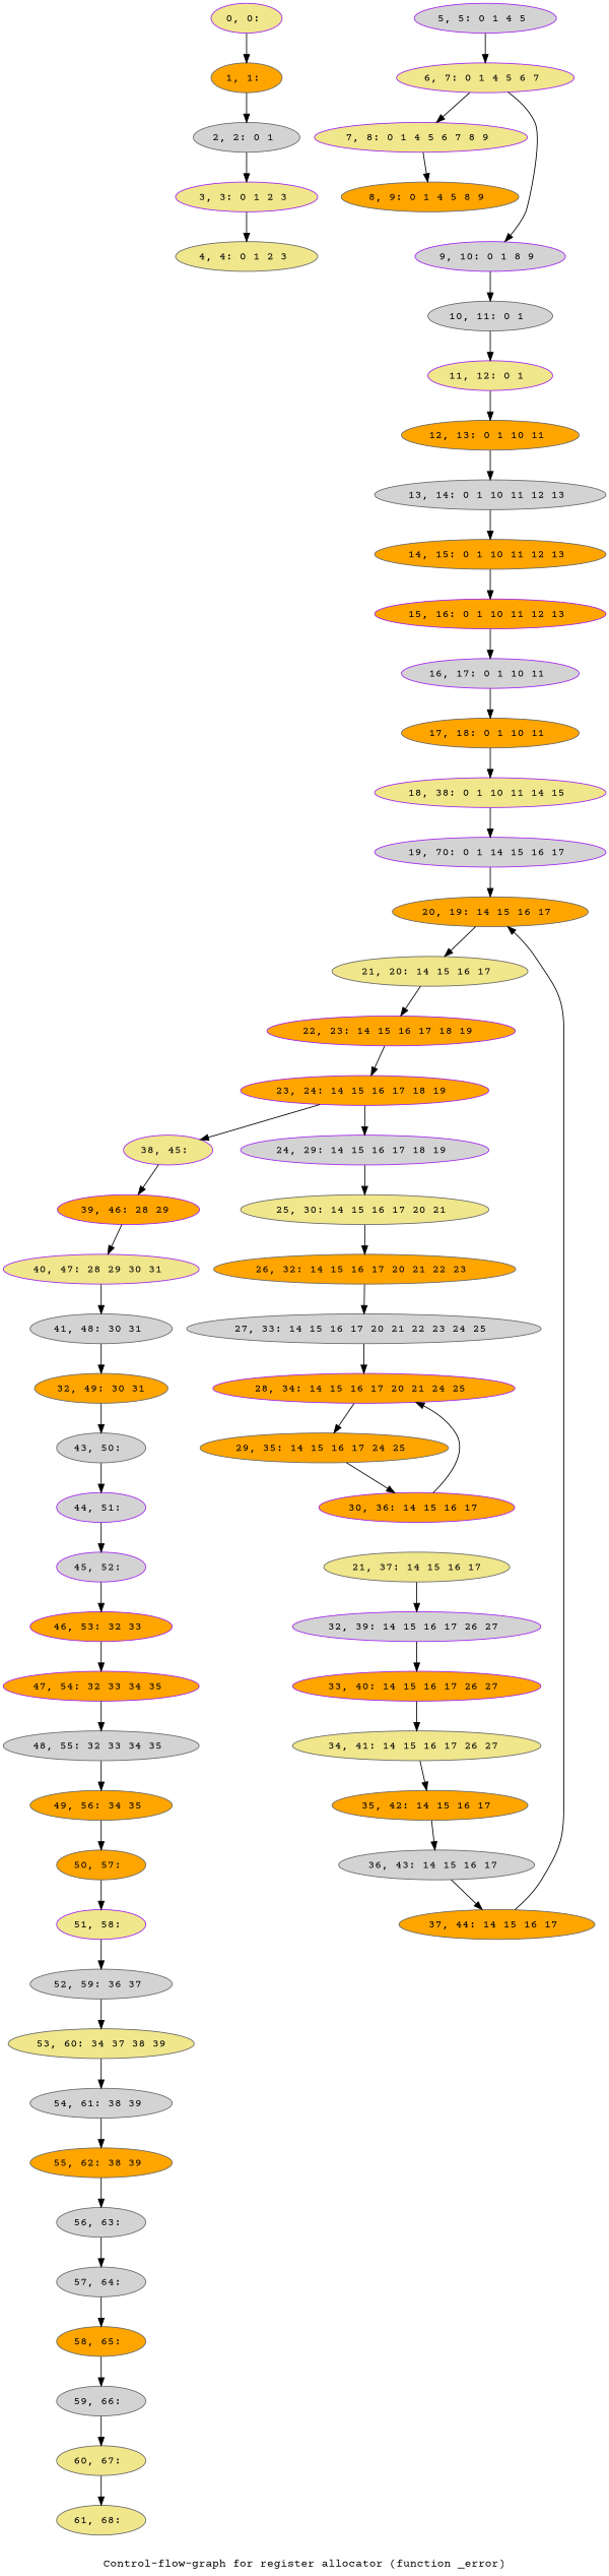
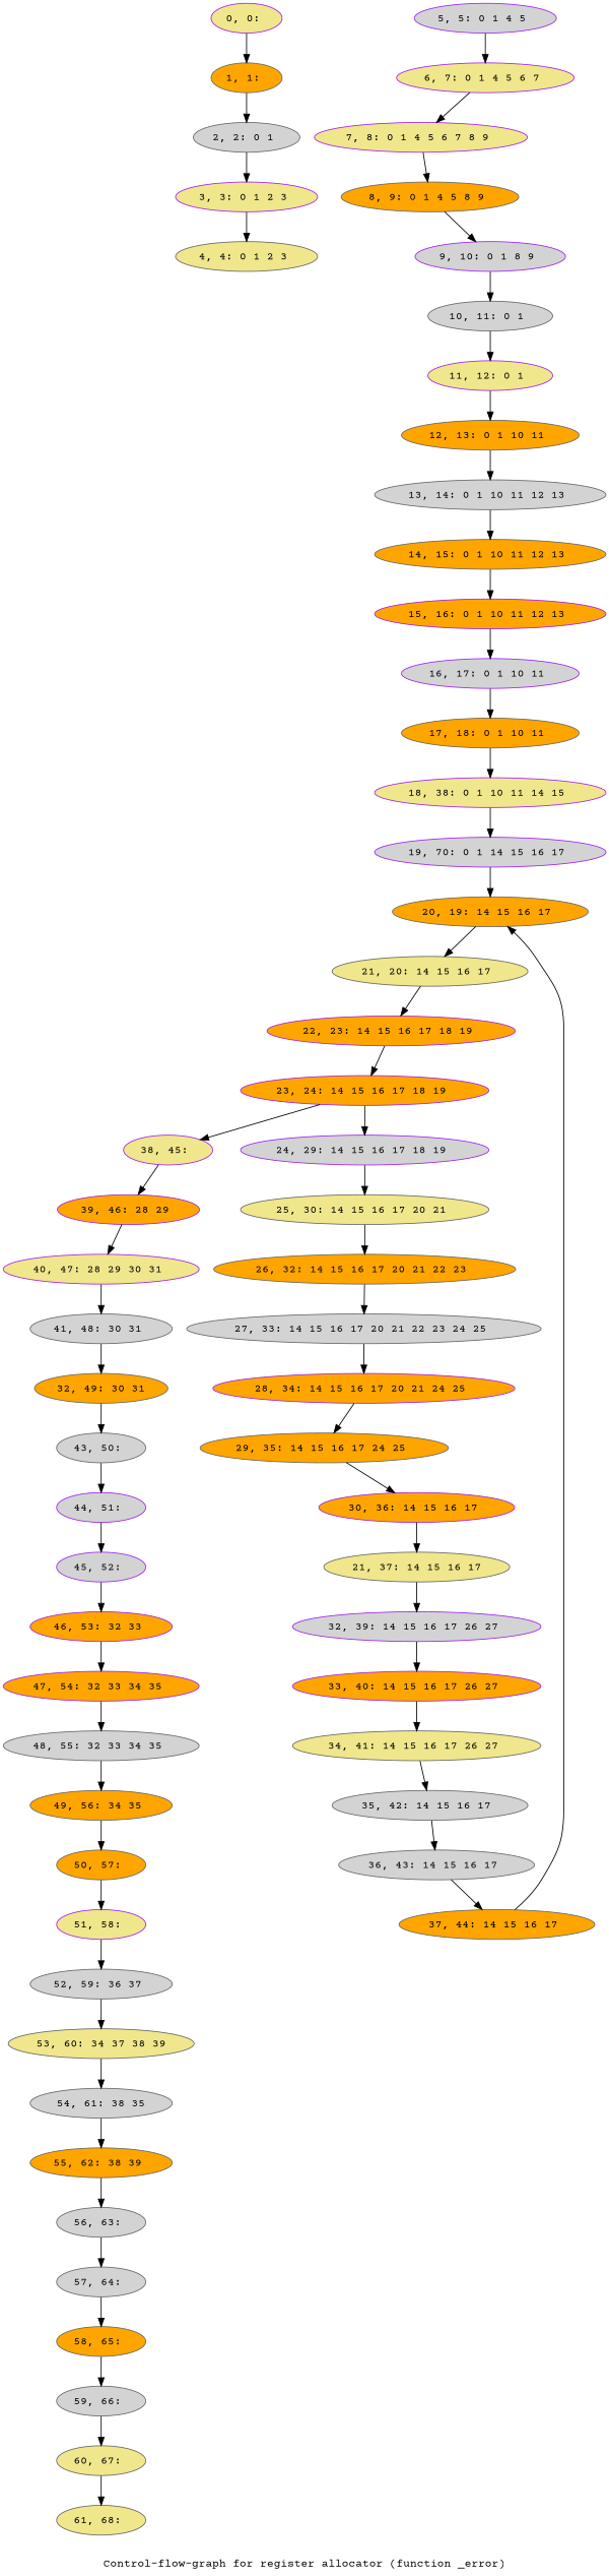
  digraph {
    fontname="Courier Prime"
    label="Control-flow-graph for register allocator (function _error)"
    node [color=gray40 fillcolor=orange fontname="Courier Prime" style=filled]
    edge [fontname="Courier Prime"]
    n1 [color=purple fillcolor=khaki label="0, 0: "]
    n2 [label="1, 1: "]
    n3 [fillcolor=lightgrey label="2, 2: 0 1 "]
    n4 [color=purple fillcolor=khaki label="3, 3: 0 1 2 3 "]
    n5 [fillcolor=khaki label="4, 4: 0 1 2 3 "]
    n6 [color=purple fillcolor=lightgrey label="5, 5: 0 1 4 5 "]
    n7 [color=purple fillcolor=khaki label="6, 7: 0 1 4 5 6 7 "]
    n8 [color=purple fillcolor=khaki label="7, 8: 0 1 4 5 6 7 8 9 "]
    n9 [label="8, 9: 0 1 4 5 8 9 "]
    n10 [color=purple fillcolor=lightgrey label="9, 10: 0 1 8 9 "]
    n11 [fillcolor=lightgrey label="10, 11: 0 1 "]
    n12 [color=purple fillcolor=khaki label="11, 12: 0 1 "]
    n13 [label="12, 13: 0 1 10 11 "]
    n14 [fillcolor=lightgrey label="13, 14: 0 1 10 11 12 13 "]
    n15 [label="14, 15: 0 1 10 11 12 13 "]
    n16 [color=purple label="15, 16: 0 1 10 11 12 13 "]
    n17 [color=purple fillcolor=lightgrey label="16, 17: 0 1 10 11 "]
    n18 [label="17, 18: 0 1 10 11 "]
    n19 [color=purple fillcolor=khaki label="18, 38: 0 1 10 11 14 15 "]
    n20 [color=purple fillcolor=lightgrey label="19, 70: 0 1 14 15 16 17 "]
    n21 [label="20, 19: 14 15 16 17 "]
    n22 [fillcolor=khaki label="21, 20: 14 15 16 17 "]
    n23 [color=purple label="22, 23: 14 15 16 17 18 19 "]
    n24 [color=purple label="23, 24: 14 15 16 17 18 19 "]
    n25 [color=purple fillcolor=lightgrey label="24, 29: 14 15 16 17 18 19 "]
    n26 [color=purple fillcolor=khaki label="38, 45: "]
    n27 [fillcolor=khaki label="25, 30: 14 15 16 17 20 21 "]
    n28 [color=purple label="39, 46: 28 29 "]
    n29 [label="26, 32: 14 15 16 17 20 21 22 23 "]
    n30 [fillcolor=lightgrey label="27, 33: 14 15 16 17 20 21 22 23 24 25 "]
    n31 [color=purple label="28, 34: 14 15 16 17 20 21 24 25 "]
    n32 [label="29, 35: 14 15 16 17 24 25 "]
    n33 [color=purple label="30, 36: 14 15 16 17 "]
    n34 [fillcolor=khaki label="21, 37: 14 15 16 17"]
    n35 [color=purple fillcolor=lightgrey label="32, 39: 14 15 16 17 26 27 "]
    n36 [color=purple label="33, 40: 14 15 16 17 26 27 "]
    n37 [fillcolor=khaki label="34, 41: 14 15 16 17 26 27 "]
-   n38 [label="35, 42: 14 15 16 17 "]
+   n38 [fillcolor=lightgrey label="35, 42: 14 15 16 17 "]
    n39 [fillcolor=lightgrey label="36, 43: 14 15 16 17 "]
    n40 [label="37, 44: 14 15 16 17 "]
    n41 [color=purple fillcolor=khaki label="40, 47: 28 29 30 31 "]
    n42 [fillcolor=lightgrey label="41, 48: 30 31 "]
    n43 [label="32, 49: 30 31"]
    n44 [fillcolor=lightgrey label="43, 50: "]
    n45 [color=purple fillcolor=lightgrey label="44, 51: "]
    n46 [color=purple fillcolor=lightgrey label="45, 52: "]
    n47 [color=purple label="46, 53: 32 33 "]
    n48 [color=purple label="47, 54: 32 33 34 35 "]
    n49 [fillcolor=lightgrey label="48, 55: 32 33 34 35 "]
    n50 [label="49, 56: 34 35 "]
    n51 [label="50, 57: "]
    n52 [color=purple fillcolor=khaki label="51, 58: "]
    n53 [fillcolor=lightgrey label="52, 59: 36 37 "]
    n54 [fillcolor=khaki label="53, 60: 34 37 38 39"]
-   n55 [fillcolor=lightgrey label="54, 61: 38 39 "]
+   n55 [fillcolor=lightgrey label="54, 61: 38 35"]
    n56 [label="55, 62: 38 39 "]
    n57 [fillcolor=lightgrey label="56, 63: "]
    n58 [fillcolor=lightgrey label="57, 64: "]
    n59 [label="58, 65: "]
    n60 [fillcolor=lightgrey label="59, 66: "]
    n61 [fillcolor=khaki label="60, 67: "]
    n62 [fillcolor=khaki label="61, 68: "]
    n1 -> n2
    n2 -> n3
    n3 -> n4
    n4 -> n5
    n6 -> n7
    n7 -> n8
    n8 -> n9
-   n7 -> n10
+   n9 -> n10
    n10 -> n11
    n11 -> n12
    n12 -> n13
    n13 -> n14
    n14 -> n15
    n15 -> n16
    n16 -> n17
    n17 -> n18
    n18 -> n19
    n19 -> n20
    n20 -> n21
    n21 -> n22
    n22 -> n23
    n23 -> n24
    n24 -> n25
    n24 -> n26
    n25 -> n27
    n26 -> n28
    n27 -> n29
    n28 -> n41
    n29 -> n30
    n30 -> n31
    n31 -> n32
    n32 -> n33
-   n33 -> n31
+   n33 -> n34
    n34 -> n35
    n35 -> n36
    n36 -> n37
    n37 -> n38
    n38 -> n39
    n39 -> n40
    n40 -> n21
    n41 -> n42
    n42 -> n43
    n43 -> n44
    n44 -> n45
    n45 -> n46
    n46 -> n47
    n47 -> n48
    n48 -> n49
    n49 -> n50
    n50 -> n51
    n51 -> n52
    n52 -> n53
    n53 -> n54
    n54 -> n55
    n55 -> n56
    n56 -> n57
    n57 -> n58
    n58 -> n59
    n59 -> n60
    n60 -> n61
    n61 -> n62
  }
